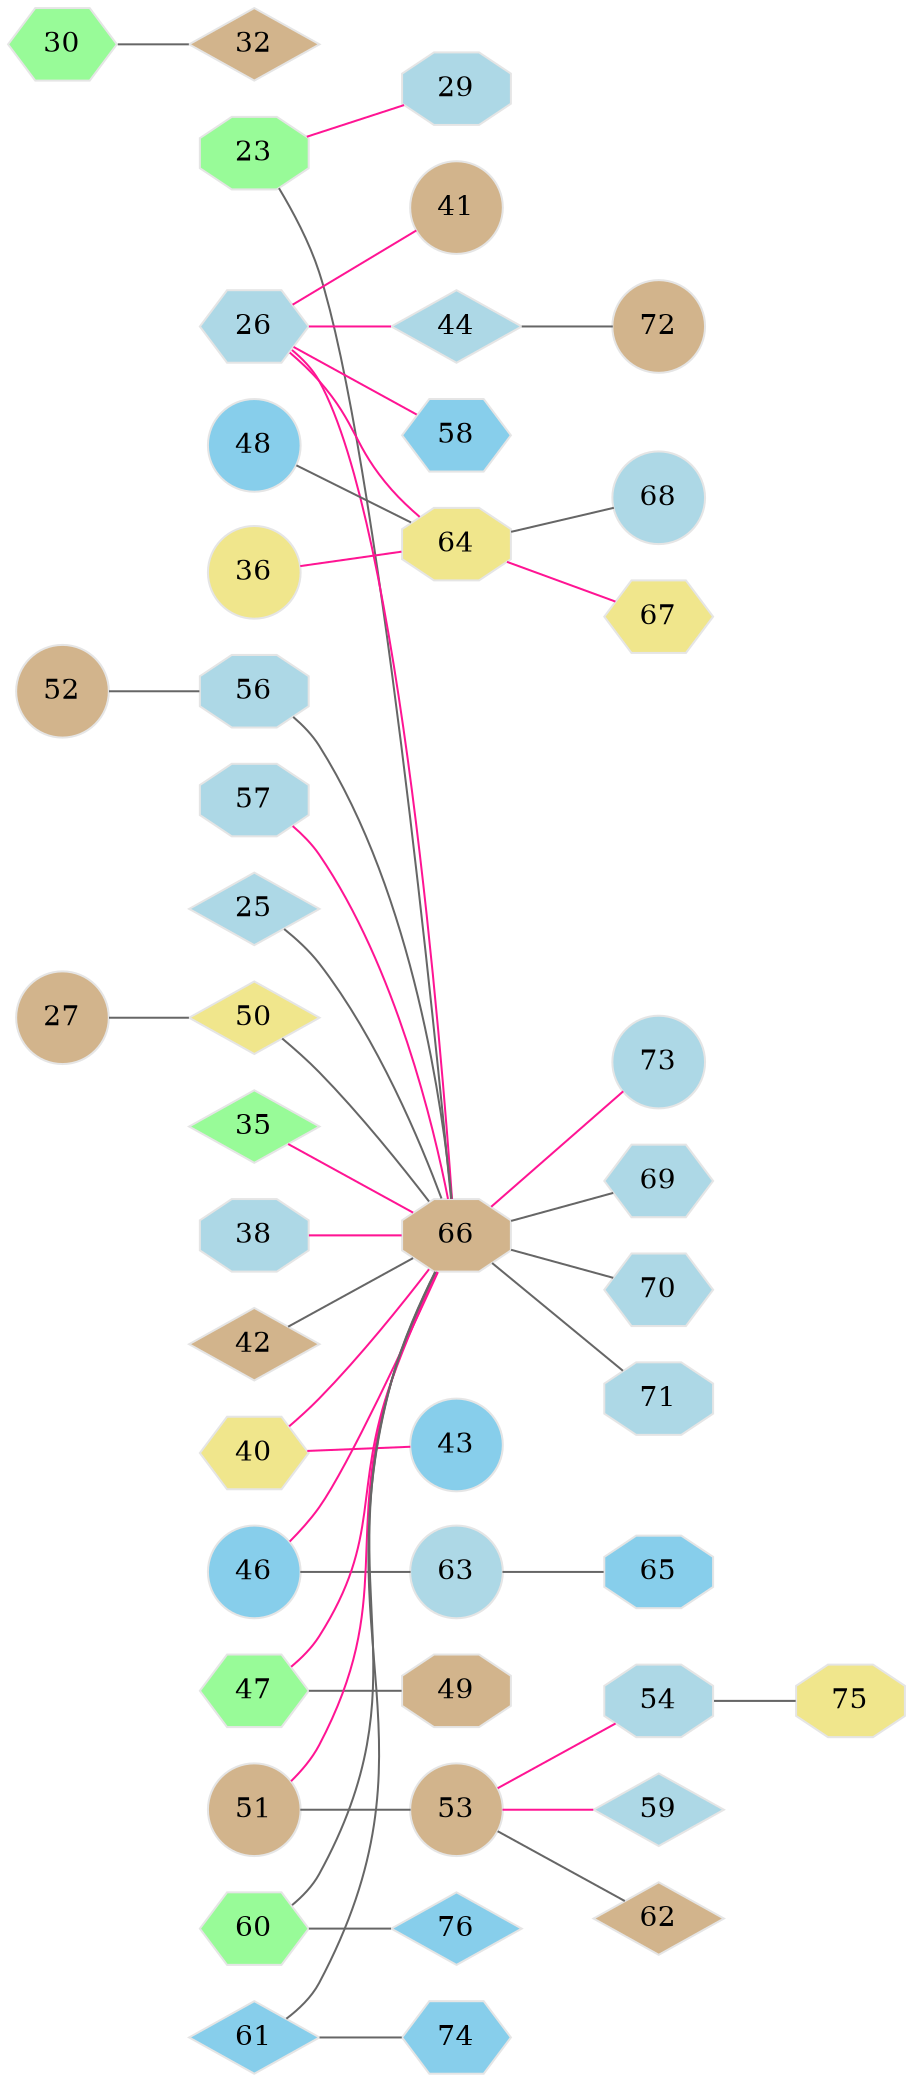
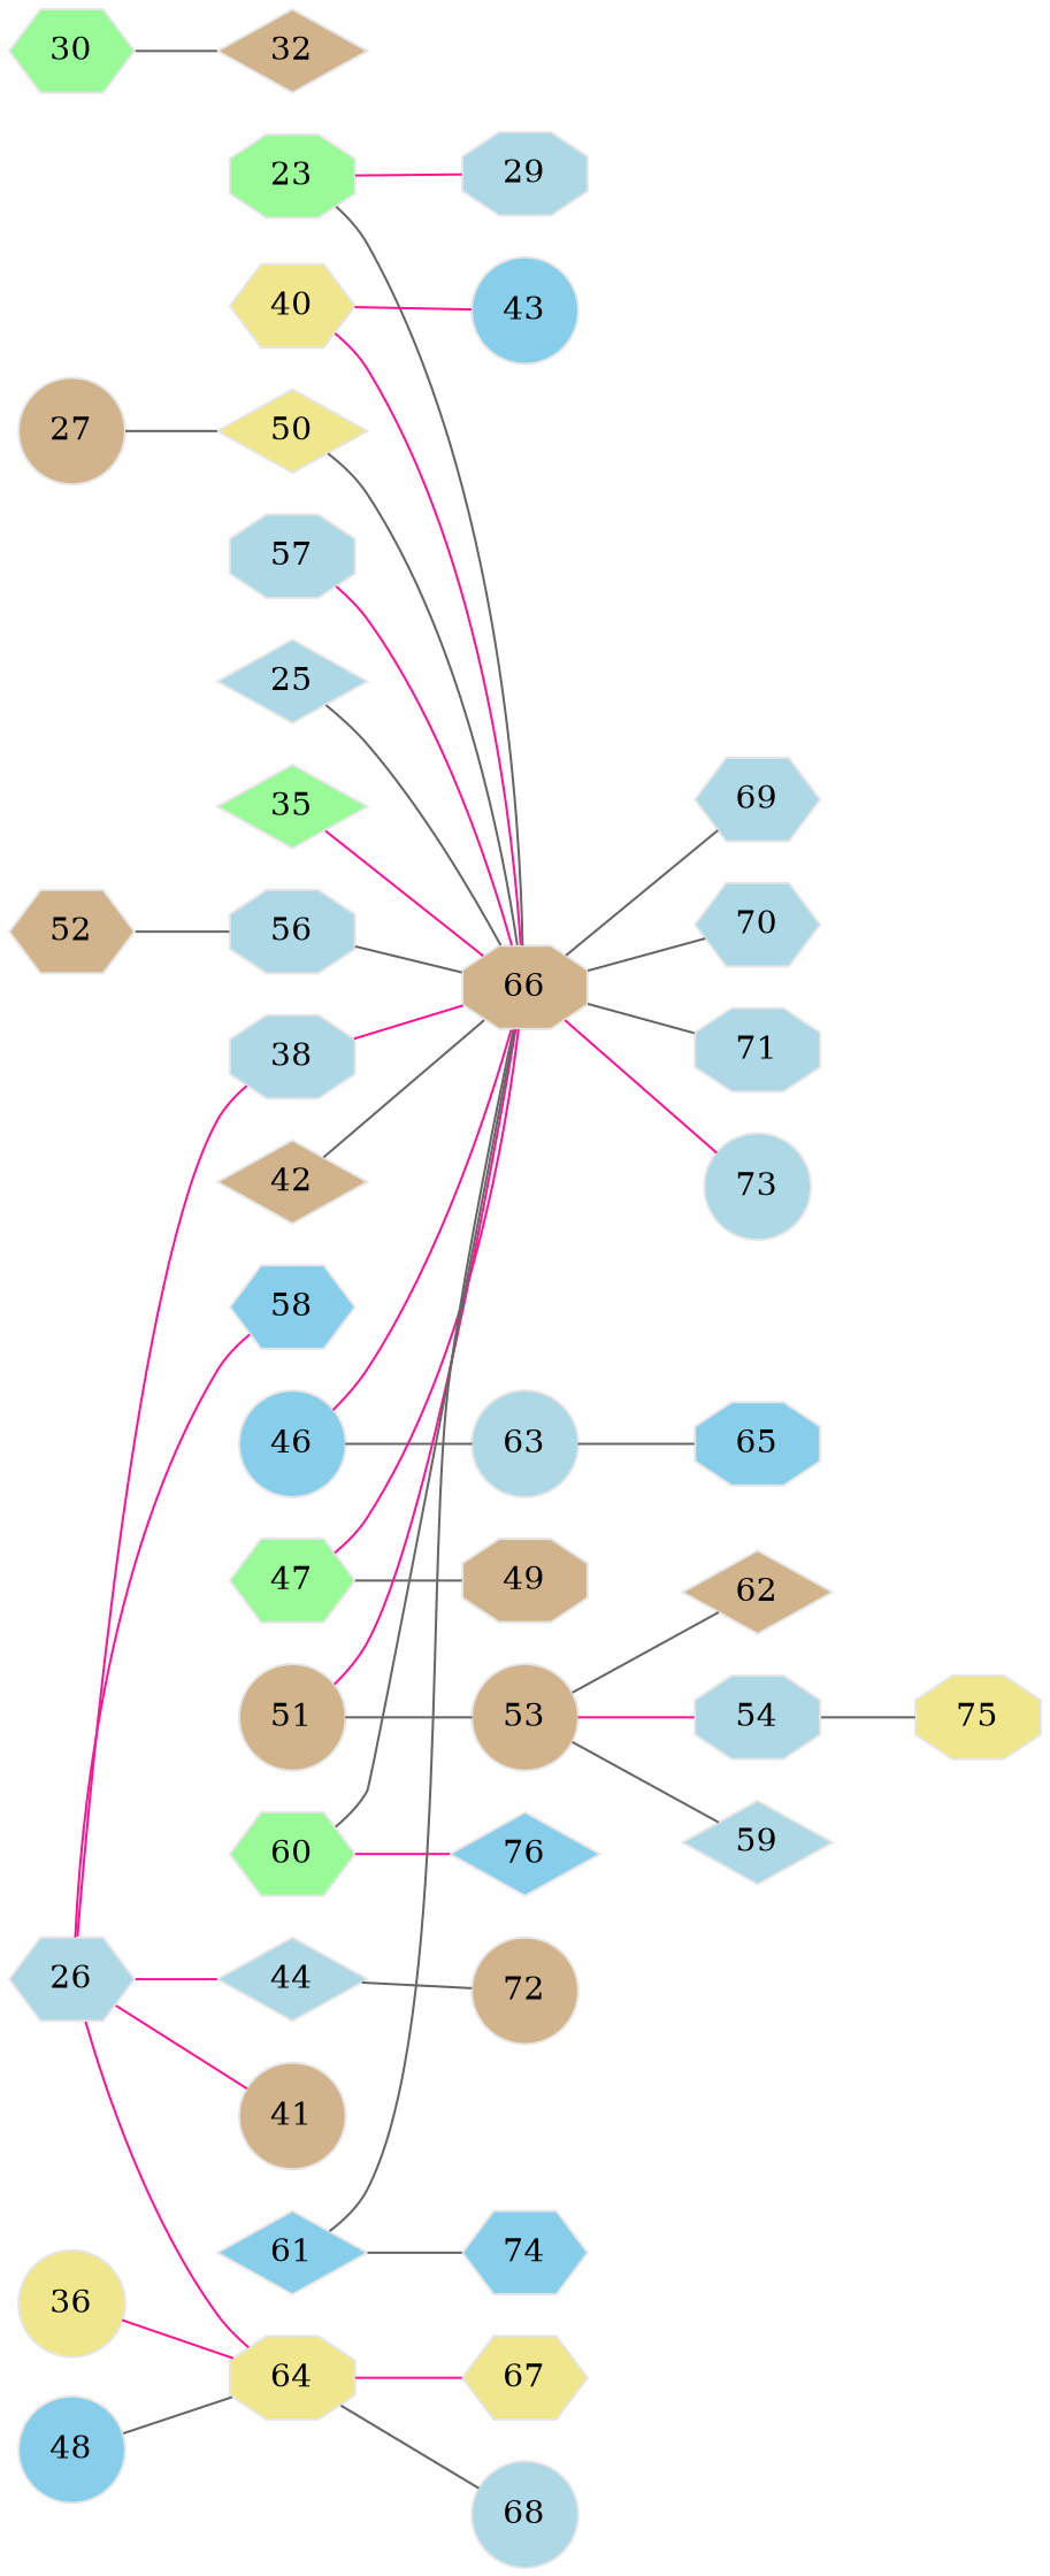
  graph {
    rankdir=LR
    node [color=gray90 fillcolor=lightblue shape=octagon style=filled]
    edge [color=gray40]
    23 [fillcolor=palegreen]
    29
    66 [fillcolor=tan super="+34+16+15+17+20+21"]
    69 [shape=hexagon]
    70 [shape=hexagon]
    71
    73 [shape=circle]
    25 [shape=diamond]
    26 [shape=hexagon]
    41 [fillcolor=tan shape=circle]
    44 [shape=diamond]
    58 [fillcolor=skyblue shape=hexagon]
    64 [fillcolor=khaki super="+33"]
    72 [fillcolor=tan shape=circle]
    67 [fillcolor=khaki shape=hexagon]
    68 [shape=circle]
    50 [fillcolor=khaki shape=diamond super="+2"]
    27 [fillcolor=tan shape=circle]
    30 [fillcolor=palegreen shape=hexagon]
    32 [fillcolor=tan shape=diamond]
    35 [fillcolor=palegreen shape=diamond]
    36 [fillcolor=khaki shape=circle]
    38
    40 [fillcolor=khaki shape=hexagon super="+37"]
    43 [fillcolor=skyblue shape=circle]
    42 [fillcolor=tan shape=diamond]
    46 [fillcolor=skyblue shape=circle]
    63 [shape=circle]
    65 [fillcolor=skyblue]
    47 [fillcolor=palegreen shape=hexagon]
    49 [fillcolor=tan]
    48 [fillcolor=skyblue shape=circle]
    51 [fillcolor=tan shape=circle]
    53 [fillcolor=tan shape=circle]
    54
    59 [shape=diamond]
    62 [fillcolor=tan shape=diamond]
    56 [super="+31"]
-   52 [fillcolor=tan shape=circle]
+   52 [fillcolor=tan shape=hexagon]
    75 [fillcolor=khaki]
    57
    60 [fillcolor=palegreen shape=hexagon super="+39+45+55"]
    76 [fillcolor=skyblue shape=diamond]
    61 [fillcolor=skyblue shape=diamond]
    74 [fillcolor=skyblue shape=hexagon]
    23 -- 29 [color=deeppink]
    23 -- 66
    66 -- 69
    66 -- 70
    66 -- 71
    66 -- 73 [color=deeppink]
    25 -- 66
-   26 -- 66 [color=deeppink]
+   26 -- 38 [color=deeppink]
    26 -- 41 [color=deeppink]
    26 -- 44 [color=deeppink]
    26 -- 58 [color=deeppink]
    26 -- 64 [color=deeppink]
    44 -- 72
    64 -- 67 [color=deeppink]
    64 -- 68
    50 -- 66
    27 -- 50
    30 -- 32
    35 -- 66 [color=deeppink]
    36 -- 64 [color=deeppink]
    38 -- 66 [color=deeppink]
    40 -- 66 [color=deeppink]
    40 -- 43 [color=deeppink]
    42 -- 66
    46 -- 66 [color=deeppink]
    46 -- 63
    63 -- 65
    47 -- 66 [color=deeppink]
    47 -- 49
    48 -- 64
    51 -- 66 [color=deeppink]
    51 -- 53
    53 -- 54 [color=deeppink]
-   53 -- 59 [color=deeppink]
+   53 -- 59
    53 -- 62
    54 -- 75
    56 -- 66
    52 -- 56
    57 -- 66 [color=deeppink]
    60 -- 66
-   60 -- 76
+   60 -- 76 [color=deeppink]
    61 -- 66
    61 -- 74
  }
